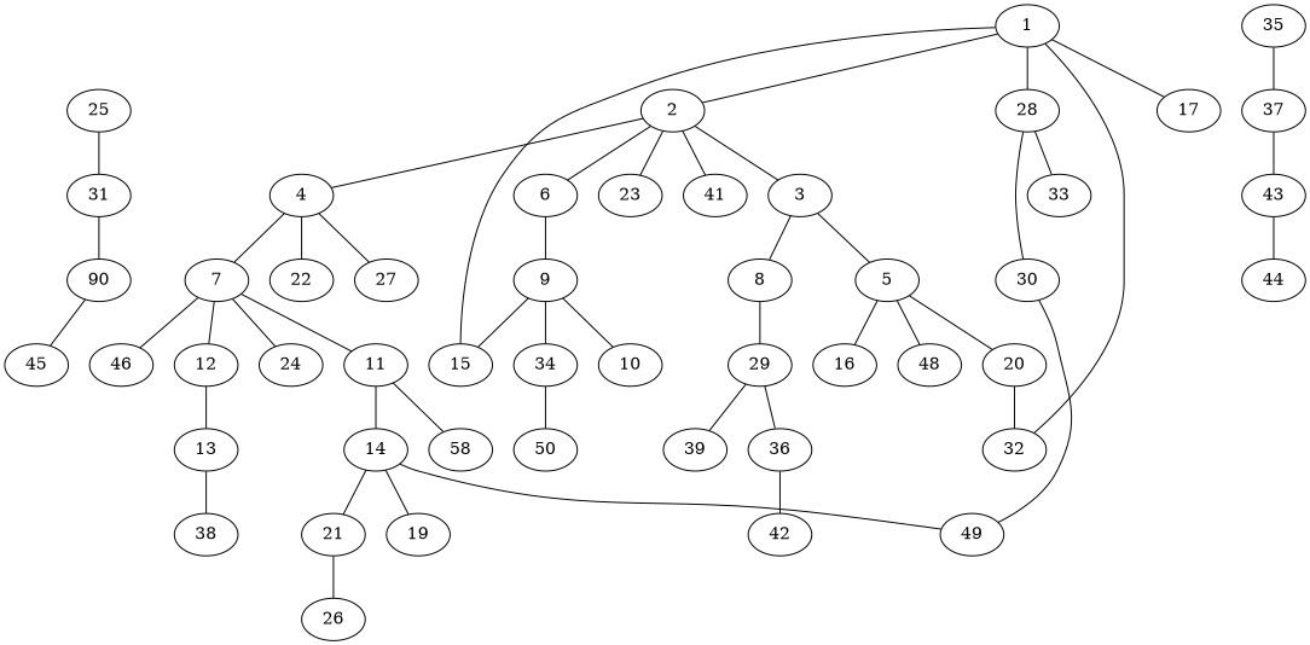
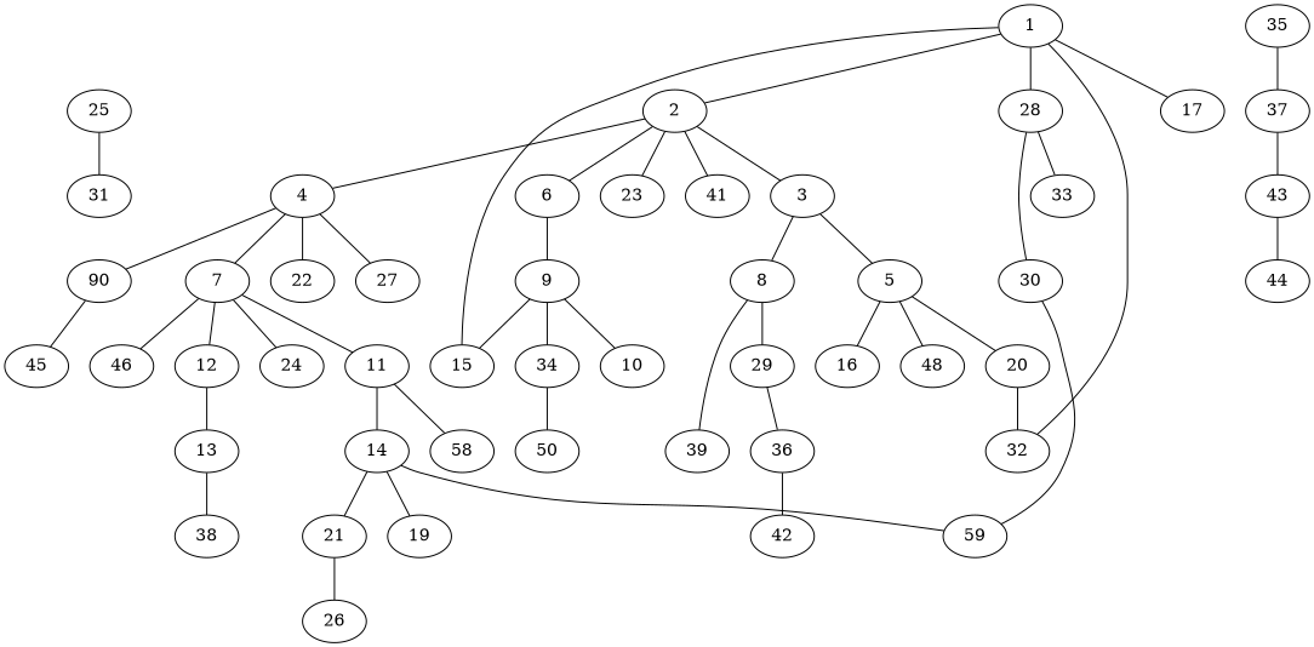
  graph {
    1
    2
    15
    17
    28
    32
    3
    4
    6
    23
    41
    30
    33
    5
    8
    7
    22
    27
    n19 [label=90]
    9
    25
    31
-   49
+   49 [label=59]
    16
    20
    48
    29
    24
    11
    12
    46
    45
    10
    34
    36
    39
    14
    n38 [label=58]
    13
    50
    19
    21
    38
    42
    26
    35
    37
    43
    44
    1 -- 2
    1 -- 15
    1 -- 17
    1 -- 28
    1 -- 32
    2 -- 3
    2 -- 4
    2 -- 6
    2 -- 23
    2 -- 41
    28 -- 30
    28 -- 33
    3 -- 5
    3 -- 8
    4 -- 7
    4 -- 22
    4 -- 27
-   31 -- n19
+   4 -- n19
    6 -- 9
    30 -- 49
    5 -- 16
    5 -- 20
    5 -- 48
    8 -- 29
    7 -- 24
    7 -- 11
    7 -- 12
    7 -- 46
    n19 -- 45
    9 -- 15
    9 -- 10
    9 -- 34
    25 -- 31
    20 -- 32
    29 -- 36
-   29 -- 39
+   8 -- 39
    11 -- 14
    11 -- n38
    12 -- 13
    34 -- 50
    36 -- 42
    14 -- 49
    14 -- 19
    14 -- 21
    13 -- 38
    21 -- 26
    35 -- 37
    37 -- 43
    43 -- 44
  }
